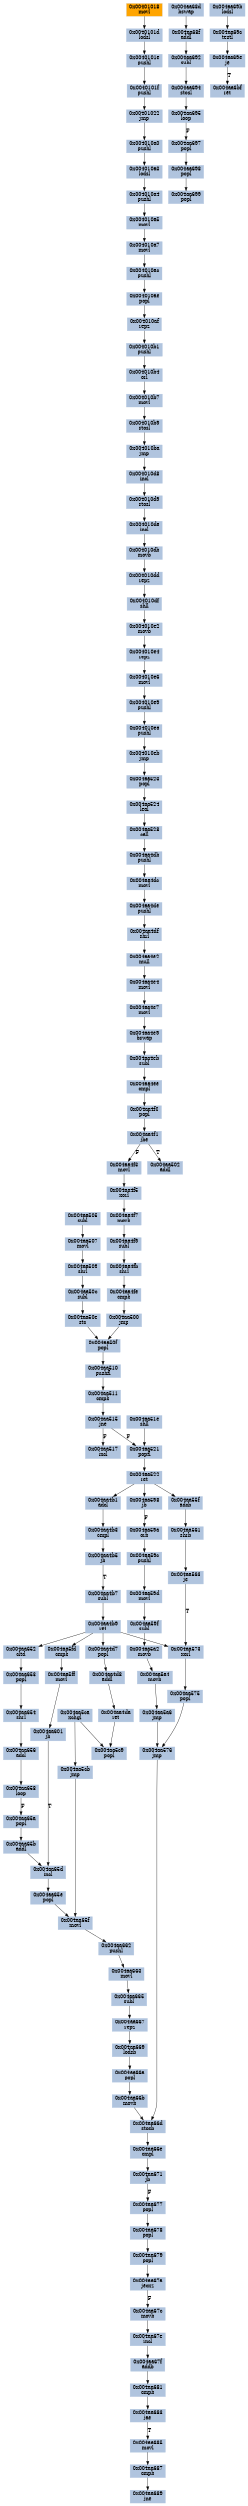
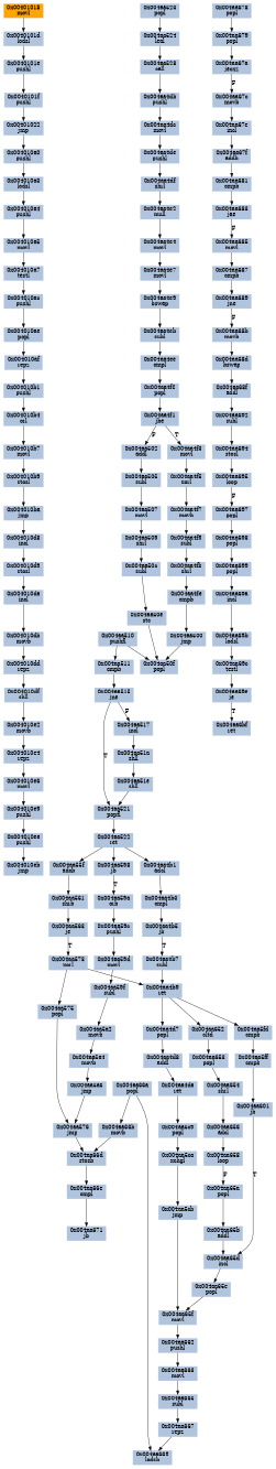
  strict digraph {
    node [color=lightsteelblue fillcolor=lightsteelblue shape=rectangle style=filled]
    edge [color="#000000"]
    n1 [label="0x004010e6\nmovl"]
    n2 [label="0x004010e9\npushl"]
    n3 [label="0x004010ea\npushl"]
    n4 [label="0x004010eb\njmp"]
    n5 [label="0x004010a4\npushl"]
    n6 [label="0x004010a5\nmovl"]
-   n7 [label="0x004010a7\nmovl"]
+   n7 [label="0x004010a7\ntestl"]
    n8 [label="0x004010ac\npushl"]
    n9 [label="0x004aa573\nxorl"]
    n10 [label="0x004aa575\npopl"]
    n11 [label="0x004aa576\njmp"]
    n12 [label="0x004aa66d\nstosb"]
    n13 [label="0x004aa66b\nmovb"]
    n14 [label="0x004aa66e\ncmpl"]
    n15 [label="0x004aa671\njb"]
    n16 [label="0x004aa4b5\njb"]
    n17 [label="0x004aa4b7\nsubl"]
    n18 [label="0x004aa4b9\nret"]
    n19 [label="0x004aa4d7\npopl"]
    n20 [label="0x004aa652\ncltd"]
    n21 [label="0x004aa5fd\ncmpb"]
    n22 [label="0x004aa524\nleal"]
    n23 [label="0x004aa528\ncall"]
    n24 [label="0x004aa4db\npushl"]
    n25 [label="0x004aa4dc\nmovl"]
    n26 [label="0x004010e4\nrepz"]
    n27 [label="0x004aa67e\nincl"]
    n28 [label="0x004aa67f\naddb"]
    n29 [label="0x004aa681\ncmpb"]
    n30 [label="0x004aa683\njae"]
    n31 [label="0x004aa68f\naddl"]
    n32 [label="0x004aa692\nsubl"]
    n33 [label="0x004aa694\nstosl"]
    n34 [label="0x004aa695\nloop"]
    n35 [label="0x004aa685\nmovl"]
    n36 [label="0x004aa687\ncmpb"]
    n37 [label="0x004aa689\njne"]
+   n38 [label="0x004aa68b\nmovb"]
    n39 [label="0x004aa65f\nmovl"]
    n40 [label="0x004aa662\npushl"]
    n41 [label="0x004aa663\nmovl"]
    n42 [label="0x004aa665\nsubl"]
    n43 [label="0x004aa4f1\njbe"]
    n44 [label="0x004aa4f3\nmovl"]
    n45 [label="0x004aa502\naddl"]
    n46 [label="0x004aa4f5\nxorl"]
    n47 [label="0x004aa505\nsubl"]
    n48 [label="0x004aa4f7\nmovb"]
    n49 [label="0x004aa507\nmovl"]
    n50 [label="0x004aa4d8\naddl"]
    n51 [label="0x004aa4da\nret"]
    n52 [label="0x004aa5c9\npopl"]
    n53 [label="0x004aa653\npopl"]
-   n54 [label="0x004aa5ff\nmovl"]
+   n54 [label="0x004aa5ff\ncmpb"]
    n55 [label="0x004aa59c\npushl"]
    n56 [label="0x004aa59d\nmovl"]
    n57 [label="0x004aa59f\nsubl"]
    n58 [label="0x004aa5a2\nmovb"]
    n59 [label="0x004aa4df\nshrl"]
    n60 [label="0x004aa4e2\nmull"]
    n61 [label="0x004aa4e4\nmovl"]
    n62 [label="0x004aa4e7\nmovl"]
    n63 [label="0x004010e2\nmovb"]
    n64 [label="0x004aa4de\npushl"]
    n65 [label="0x004aa5a4\nmovb"]
    n66 [label="0x004aa5a6\njmp"]
    n67 [label="0x004aa523\npopl"]
    n68 [label="0x004aa509\nshrl"]
    n69 [label="0x004aa50c\nsubl"]
    n70 [label="0x004aa50e\nstc"]
    n71 [label="0x004aa50f\npopl"]
    n72 [label="0x004aa69c\ntestl"]
    n73 [label="0x004aa69e\nje"]
    n74 [label="0x004aa6bf\nret"]
    n75 [label="0x004aa697\npopl"]
    n76 [label="0x004aa698\npopl"]
    n77 [label="0x004aa699\npopl"]
+   n78 [label="0x004aa69a\nincl"]
    n79 [label="0x004010af\nrepz"]
    n80 [label="0x004010b1\npushl"]
    n81 [label="0x004010b4\norl"]
    n82 [label="0x004010b7\nmovl"]
    n83 [label="0x004aa5ca\nxchgl"]
    n84 [label="0x004aa5cb\njmp"]
    n85 [label="0x004010da\nincl"]
    n86 [label="0x004010db\nmovb"]
    n87 [label="0x004010dd\nrepz"]
    n88 [label="0x004010df\nshll"]
    n89 [label="0x004aa510\npushfl"]
    n90 [label="0x004aa511\ncmpb"]
    n91 [label="0x004aa515\njne"]
    n92 [label="0x004010b9\nstosl"]
    n93 [label="0x004aa55f\nadcb"]
    n94 [label="0x004aa561\nshrb"]
    n95 [label="0x004aa563\nje"]
    n96 [label="0x004aa69b\nlodsl"]
    n97 [label="0x004aa4b1\nadcl"]
    n98 [label="0x004aa4b3\ncmpl"]
    n99 [label="0x004aa66a\npopl"]
    n100 [label="0x004aa4fb\nshrl"]
    n101 [label="0x004aa4fe\ncmpb"]
    n102 [label="0x004aa500\njmp"]
    n103 [label="0x004aa517\nincl"]
    n104 [label="0x004aa521\npopfl"]
+   n105 [label="0x004aa51a\nshll"]
    n106 [label="0x004aa522\nret"]
    n107 [label="0x004aa51e\nshll"]
    n108 [label="0x004aa598\njb"]
    n109 [label="0x004aa4f9\nsubl"]
    n110 [label="0x004aa68d\nbswap"]
-   n111 [label="0x004aa677\npopl"]
    n112 [label="0x00401022\njmp"]
    n113 [label="0x004010a0\npushl"]
    n114 [label="0x004010a3\nlodsl"]
    n115 [label="0x004aa678\npopl"]
    n116 [label="0x004aa679\npopl"]
    n117 [label="0x004aa667\nrepz"]
    n118 [label="0x004aa669\nlodsb"]
    n119 [label="0x004aa67a\njecxz"]
    n120 [label="0x004aa67c\nmovb"]
    n121 [label="0x004aa654\nshrl"]
    n122 [label="0x004aa656\nadcl"]
    n123 [label="0x0040101d\nlodsl"]
    n124 [label="0x0040101e\npushl"]
    n125 [label="0x0040101f\npushl"]
    n126 [label="0x004010ae\npopl"]
    n127 [label="0x004aa4ee\ncmpl"]
    n128 [label="0x004aa4f0\npopl"]
    n129 [label="0x004aa65d\nincl"]
    n130 [label="0x004aa65e\npopl"]
    n131 [label="0x004aa658\nloop"]
    n132 [label="0x004aa65a\npopl"]
    n133 [label="0x004aa65b\naddl"]
    n134 [label="0x004aa4e9\nbswap"]
    n135 [label="0x004aa4eb\nsubl"]
    n136 [label="0x004010ba\njmp"]
    n137 [color=lightgrey fillcolor=orange label="0x00401018\nmovl"]
    n138 [label="0x004aa59a\norb"]
    n139 [label="0x004aa601\njb"]
    n140 [label="0x004010d8\nincl"]
    n141 [label="0x004010d9\nstosl"]
    n1 -> n2
    n2 -> n3
    n3 -> n4
-   n4 -> n67
    n5 -> n6
    n6 -> n7
    n7 -> n8
    n8 -> n126
    n9 -> n10
    n10 -> n11
    n11 -> n12
    n12 -> n14
    n13 -> n12
    n14 -> n15
-   n15 -> n111 [label=F]
    n16 -> n17 [label=T]
    n17 -> n18
-   n18 -> n9
+   n9 -> n18
    n18 -> n19
    n18 -> n20
    n18 -> n21
    n19 -> n50
    n20 -> n53
    n21 -> n54
    n22 -> n23
    n23 -> n24
    n24 -> n25
    n25 -> n64
    n26 -> n1
    n27 -> n28
    n28 -> n29
    n29 -> n30
-   n30 -> n35 [label=T]
+   n30 -> n35 [label=F]
    n31 -> n32
    n32 -> n33
    n33 -> n34
    n34 -> n75 [label=F]
    n35 -> n36
    n36 -> n37
+   n37 -> n38 [label=F]
+   n38 -> n110
    n39 -> n40
    n40 -> n41
    n41 -> n42
    n42 -> n117
-   n43 -> n44 [label=F]
-   n43 -> n45 [label=T]
+   n43 -> n44 [label=T]
+   n43 -> n45 [label=F]
    n44 -> n46
+   n45 -> n47
    n46 -> n48
    n47 -> n49
    n48 -> n109
    n49 -> n68
    n50 -> n51
    n51 -> n52
-   n83 -> n52
+   n52 -> n83
    n53 -> n121
    n54 -> n139
    n55 -> n56
    n56 -> n57
    n57 -> n58
    n58 -> n65
    n59 -> n60
    n60 -> n61
    n61 -> n62
    n62 -> n134
    n63 -> n26
    n64 -> n59
    n65 -> n66
    n66 -> n11
    n67 -> n22
    n68 -> n69
    n69 -> n70
    n70 -> n71
-   n71 -> n89
+   n89 -> n71
    n72 -> n73
    n73 -> n74 [label=T]
    n75 -> n76
    n76 -> n77
+   n77 -> n78
+   n78 -> n96
    n79 -> n80
    n80 -> n81
    n81 -> n82
    n82 -> n92
    n83 -> n84
    n84 -> n39
    n85 -> n86
    n86 -> n87
    n87 -> n88
    n88 -> n63
    n89 -> n90
    n90 -> n91
    n91 -> n103 [label=F]
-   n91 -> n104 [label=F]
+   n91 -> n104 [label=T]
    n92 -> n136
    n93 -> n94
    n94 -> n95
    n95 -> n9 [label=T]
    n96 -> n72
    n97 -> n98
    n98 -> n16
    n99 -> n13
    n100 -> n101
    n101 -> n102
    n102 -> n71
+   n103 -> n105
    n104 -> n106
+   n105 -> n107
    n106 -> n93
    n106 -> n97
    n106 -> n108
    n107 -> n104
-   n108 -> n138 [label=F]
+   n108 -> n138 [label=T]
    n109 -> n100
    n110 -> n31
-   n111 -> n115
    n112 -> n113
    n113 -> n114
    n114 -> n5
    n115 -> n116
    n116 -> n119
    n117 -> n118
-   n118 -> n99
+   n99 -> n118
    n119 -> n120 [label=F]
    n120 -> n27
    n121 -> n122
    n122 -> n131
    n123 -> n124
    n124 -> n125
    n125 -> n112
    n126 -> n79
    n127 -> n128
    n128 -> n43
    n129 -> n130
    n130 -> n39
    n131 -> n132 [label=F]
    n132 -> n133
    n133 -> n129
    n134 -> n135
    n135 -> n127
    n136 -> n140
    n137 -> n123
    n138 -> n55
    n139 -> n129 [label=T]
    n140 -> n141
    n141 -> n85
  }
